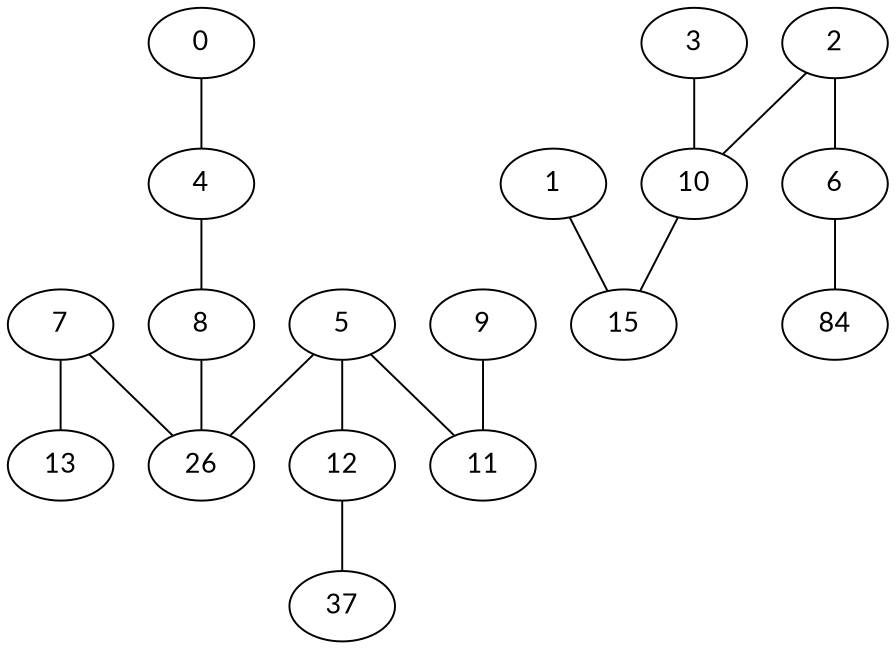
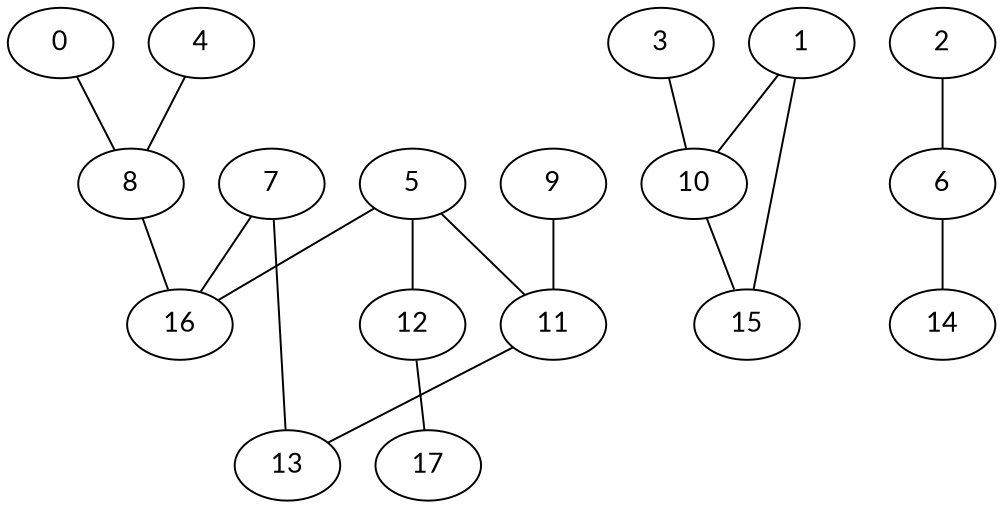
  graph {
    fontname=Lato
    node [fontname=Lato type=corner y=271]
    edge [angle0=-.05 fontname=Lato frequency=1 type0=line]
    0 [x=222 y=230]
    4 [x=220 y=185]
    8 [x=293 y=172]
    7 [type=intersection x=233 y=242]
-   16 [type=intersection x=301 y=244 label=26]
+   16 [type=intersection x=301 y=244]
    13 [x=234 y=238]
    1 [x=385 y=49]
    10 [x=118 y=63]
    15 [x=382 y=463]
    2 [type=endpoint x=312 y=356]
    6 [x=329 y=158]
-   14 [type=endpoint x=178 y=166 label=84]
+   14 [type=endpoint x=178 y=166]
    3 [x=145 y=475]
    5 [type=intersection x=306]
    11 [type=intersection x=227]
    12 [x=297 y=332]
-   17 [x=230 y=320 label=37]
+   17 [x=230 y=320]
    9 [x=206 y=299]
-   0 -- 4 [angle0=1.53]
+   0 -- 8 [angle0=1.53]
    4 -- 8 [angle0=-.18]
    8 -- 16 [angle0=1.46]
    7 -- 16 [angle0=.03]
    7 -- 13 [angle0=-1.33]
-   2 -- 10
+   1 -- 10
    1 -- 15 [angle0=-1.56]
    10 -- 15
    2 -- 6 [angle0=-1.49]
    6 -- 14
    3 -- 10 [angle0=1.51]
    5 -- 16 [angle0=1.39]
    5 -- 11 [angle0=.00]
    5 -- 12 [angle0=-1.42]
+   11 -- 13 [angle0=-1.36]
    12 -- 17 [angle0=.18]
    9 -- 11 [angle0=-.93]
  }
